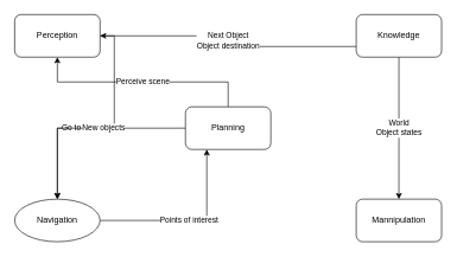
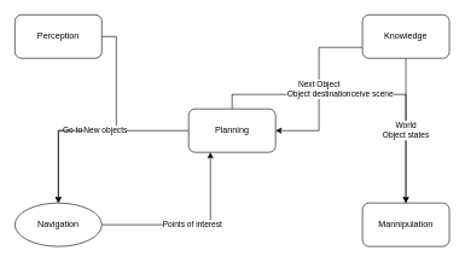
  <mxCell id="0" />
  <mxCell id="1" parent="0" />
  <mxCell id="2" value="Go to position" style="edgeStyle=orthogonalEdgeStyle;rounded=0;orthogonalLoop=1;jettySize=auto;html=1;exitX=0;exitY=0.5;exitDx=0;exitDy=0;entryX=0.5;entryY=0;entryDx=0;entryDy=0;" edge="1" parent="1" source="4" target="11"><mxGeometry relative="1" as="geometry" /></mxCell>
- <mxCell id="3" value="Perceive scene" style="edgeStyle=orthogonalEdgeStyle;rounded=0;orthogonalLoop=1;jettySize=auto;html=1;exitX=0.5;exitY=0;exitDx=0;exitDy=0;entryX=0.5;entryY=1;entryDx=0;entryDy=0;" edge="1" parent="1" source="4" target="6"><mxGeometry relative="1" as="geometry" /></mxCell>
+ <mxCell id="3" value="Perceive scene" style="edgeStyle=orthogonalEdgeStyle;rounded=0;orthogonalLoop=1;jettySize=auto;html=1;exitX=0.5;exitY=0;exitDx=0;exitDy=0;" edge="1" parent="1" source="4" target="12"><mxGeometry relative="1" as="geometry" /></mxCell>
  <mxCell id="4" value="Planning" style="rounded=1;whiteSpace=wrap;html=1;" vertex="1" parent="1"><mxGeometry x="260" y="150" width="120" height="60" as="geometry" /></mxCell>
  <mxCell id="5" value="New objects" style="edgeStyle=orthogonalEdgeStyle;rounded=0;orthogonalLoop=1;jettySize=auto;html=1;exitX=1;exitY=0.5;exitDx=0;exitDy=0;" edge="1" parent="1" source="6" target="11"><mxGeometry relative="1" as="geometry" /></mxCell>
  <mxCell id="6" value="Perception" style="rounded=1;whiteSpace=wrap;html=1;" vertex="1" parent="1"><mxGeometry x="20" y="20" width="120" height="60" as="geometry" /></mxCell>
  <mxCell id="7" value="&lt;div&gt;World&lt;br&gt;&lt;/div&gt;&lt;div&gt;Object states&lt;/div&gt;" style="edgeStyle=orthogonalEdgeStyle;rounded=0;orthogonalLoop=1;jettySize=auto;html=1;exitX=0.5;exitY=1;exitDx=0;exitDy=0;entryX=0.5;entryY=0;entryDx=0;entryDy=0;" edge="1" parent="1" source="9" target="12"><mxGeometry relative="1" as="geometry" /></mxCell>
- <mxCell id="8" value="&lt;div&gt;Next Object&lt;/div&gt;&lt;div&gt;Object destination&lt;br&gt;&lt;/div&gt;" style="edgeStyle=orthogonalEdgeStyle;rounded=0;orthogonalLoop=1;jettySize=auto;html=1;exitX=0;exitY=0.75;exitDx=0;exitDy=0;" edge="1" parent="1" source="9" target="6"><mxGeometry relative="1" as="geometry" /></mxCell>
+ <mxCell id="8" value="&lt;div&gt;Next Object&lt;/div&gt;&lt;div&gt;Object destination&lt;br&gt;&lt;/div&gt;" style="edgeStyle=orthogonalEdgeStyle;rounded=0;orthogonalLoop=1;jettySize=auto;html=1;exitX=0;exitY=0.75;exitDx=0;exitDy=0;entryX=1;entryY=0.5;entryDx=0;entryDy=0;" edge="1" parent="1" source="9" target="4"><mxGeometry relative="1" as="geometry" /></mxCell>
  <mxCell id="9" value="Knowledge" style="rounded=1;whiteSpace=wrap;html=1;" vertex="1" parent="1"><mxGeometry x="500" y="20" width="120" height="60" as="geometry" /></mxCell>
  <mxCell id="10" value="Points of interest" style="edgeStyle=orthogonalEdgeStyle;rounded=0;orthogonalLoop=1;jettySize=auto;html=1;exitX=1;exitY=0.5;exitDx=0;exitDy=0;entryX=0.25;entryY=1;entryDx=0;entryDy=0;" edge="1" parent="1" source="11" target="4"><mxGeometry relative="1" as="geometry" /></mxCell>
  <mxCell id="11" value="Navigation" style="ellipse;whiteSpace=wrap;html=1;" vertex="1" parent="1"><mxGeometry x="20" y="280" width="120" height="60" as="geometry" /></mxCell>
  <mxCell id="12" value="Mannipulation" style="rounded=1;whiteSpace=wrap;html=1;" vertex="1" parent="1"><mxGeometry x="500" y="280" width="120" height="60" as="geometry" /></mxCell>
